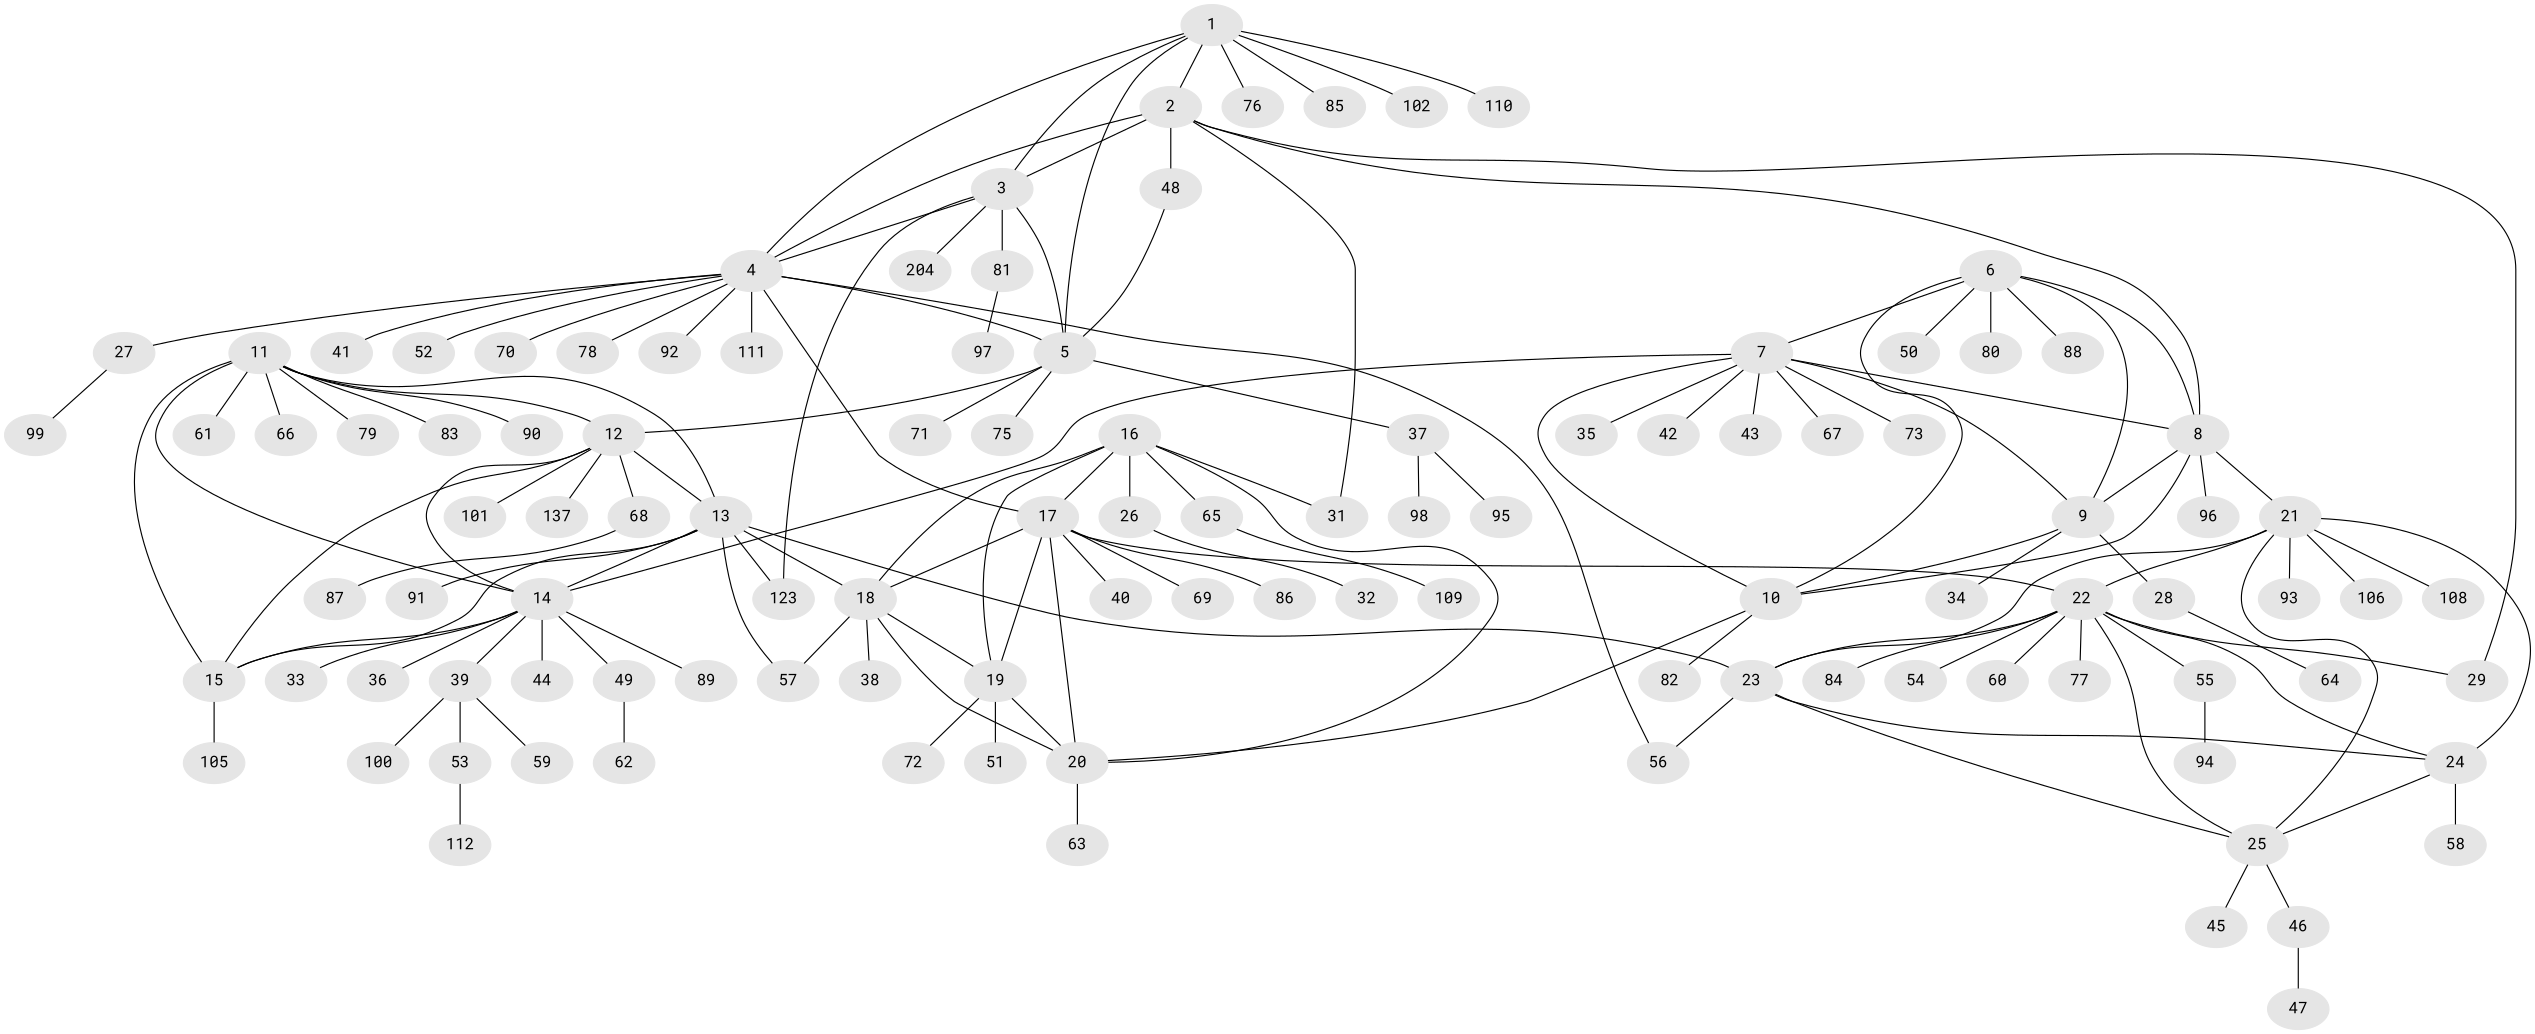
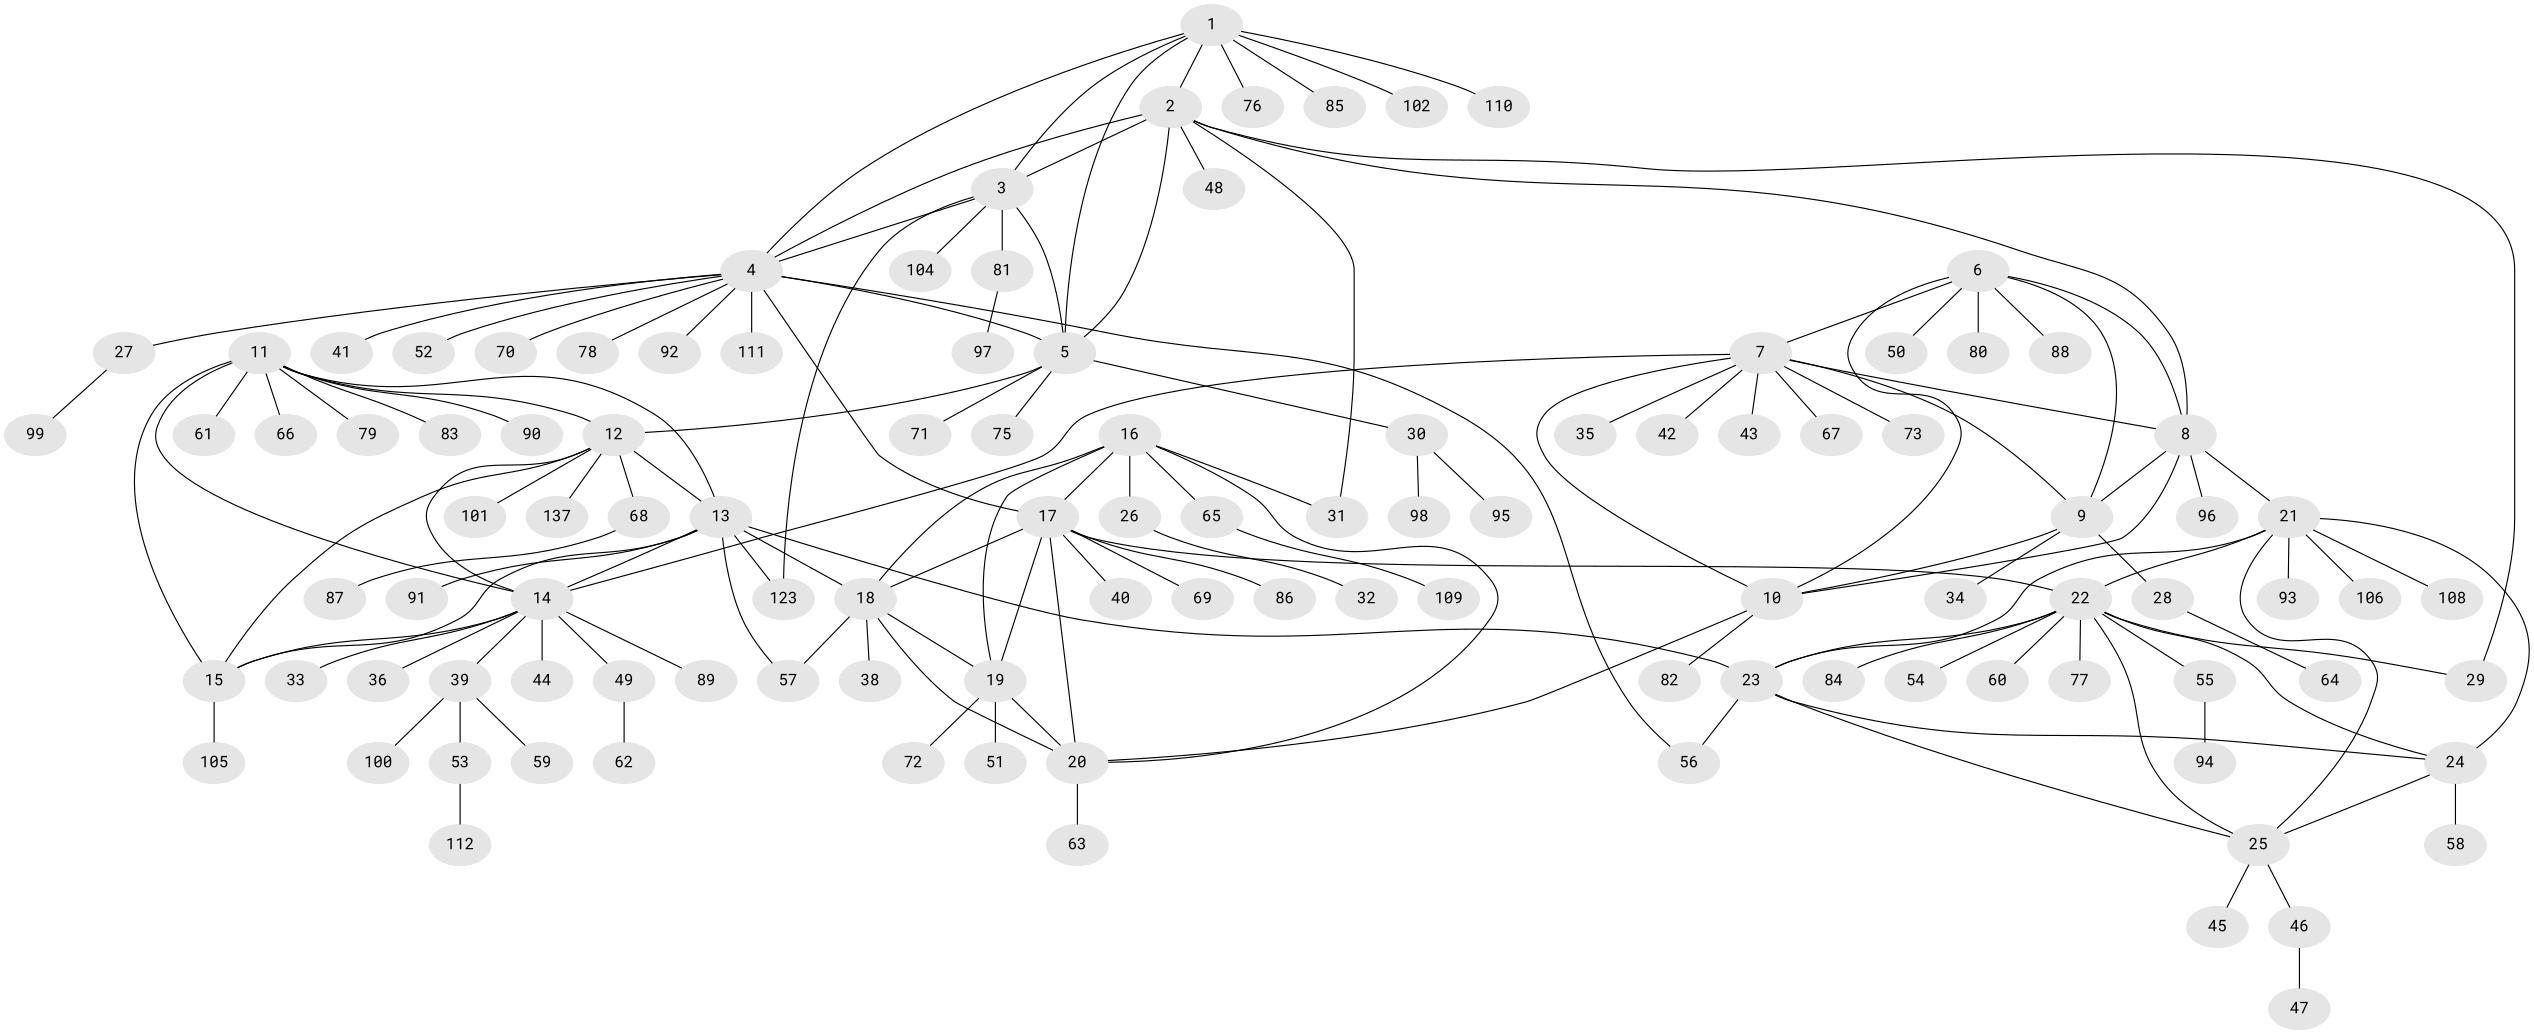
  graph {
    fontname="Roboto Mono"
    node [color=gray90 fontname="Roboto Mono" style=filled]
    edge [fontname="Roboto Mono"]
    1
    2
    3
    4
    5
    76
    85
    102
    110
    8
    29
    31
    48
    81
    n15 [label=123]
-   104 [label=204]
+   104
    17
    27
    41
    52
    56
    70
    78
    92
    111
    12
-   30 [label=37]
+   30
    71
    75
    9
    10
    21
    96
    97
    20
    18
    19
    22
    40
    69
    86
    25
    45
    46
    99
    14
    13
    15
    68
    101
    n51 [label=137]
    95
    98
    6
    7
    50
    80
    88
    35
    42
    43
    67
    73
    28
    34
    82
    33
    36
    39
    44
    49
    89
    23
    24
    93
    106
    108
    64
    63
    11
    61
    66
    79
    83
    90
    57
    91
    105
    87
    38
    53
    59
    100
    62
    16
    26
    65
    51
    72
    32
    109
    54
    55
    60
    77
    84
    58
    94
    47
    112
    1 -- 2
    1 -- 3
    1 -- 4
    1 -- 5
    1 -- 76
    1 -- 85
    1 -- 102
    1 -- 110
    2 -- 3
    2 -- 4
-   48 -- 5
+   2 -- 5
    2 -- 8
    2 -- 29
    2 -- 31
    2 -- 48
    3 -- 4
    3 -- 5
    3 -- 81
    3 -- n15
    3 -- 104
    4 -- 5
    4 -- 17
    4 -- 27
    4 -- 41
    4 -- 52
    4 -- 56
    4 -- 70
    4 -- 78
    4 -- 92
    4 -- 111
    5 -- 12
    5 -- 30
    5 -- 71
    5 -- 75
    8 -- 9
    8 -- 10
    8 -- 21
    8 -- 96
    81 -- 97
    17 -- 20
    17 -- 18
    17 -- 19
    17 -- 22
    17 -- 40
    17 -- 69
    17 -- 86
    27 -- 99
    12 -- 14
    12 -- 13
    12 -- 15
    12 -- 68
    12 -- 101
    12 -- n51
    30 -- 95
    30 -- 98
    9 -- 10
    9 -- 28
    9 -- 34
    10 -- 20
    10 -- 82
    21 -- 22
    21 -- 25
    21 -- 23
    21 -- 24
    21 -- 93
    21 -- 106
    21 -- 108
    20 -- 63
    18 -- 20
    18 -- 19
    18 -- 57
    18 -- 38
    19 -- 20
    19 -- 51
    19 -- 72
    22 -- 29
    22 -- 25
    22 -- 23
    22 -- 24
    22 -- 54
    22 -- 55
    22 -- 60
    22 -- 77
    22 -- 84
    25 -- 45
    25 -- 46
    46 -- 47
    14 -- 15
    14 -- 33
    14 -- 36
    14 -- 39
    14 -- 44
    14 -- 49
    14 -- 89
    13 -- n15
    13 -- 18
    13 -- 14
    13 -- 15
    13 -- 23
    13 -- 57
    13 -- 91
    15 -- 105
    68 -- 87
    6 -- 8
    6 -- 9
    6 -- 10
    6 -- 7
    6 -- 50
    6 -- 80
    6 -- 88
    7 -- 8
    7 -- 9
    7 -- 10
    7 -- 14
    7 -- 35
    7 -- 42
    7 -- 43
    7 -- 67
    7 -- 73
    28 -- 64
    39 -- 53
    39 -- 59
    39 -- 100
    49 -- 62
    23 -- 56
    23 -- 25
    23 -- 24
    24 -- 25
    24 -- 58
    11 -- 12
    11 -- 14
    11 -- 13
    11 -- 15
    11 -- 61
    11 -- 66
    11 -- 79
    11 -- 83
    11 -- 90
    53 -- 112
    16 -- 31
    16 -- 17
    16 -- 20
    16 -- 18
    16 -- 19
    16 -- 26
    16 -- 65
    26 -- 32
    65 -- 109
    55 -- 94
  }
